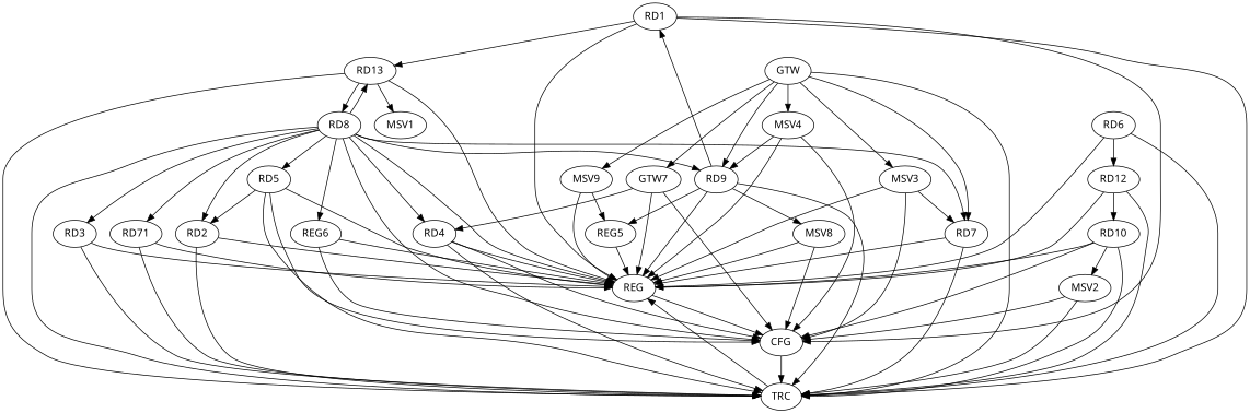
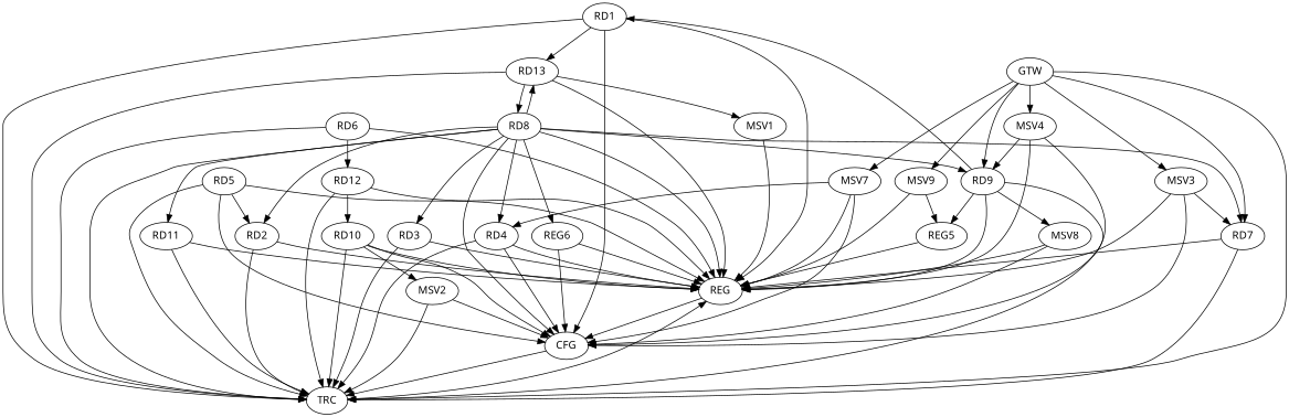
  strict digraph {
    fontname="Noto Sans"
    node [fontname="Noto Sans"]
    edge [fontname="Noto Sans"]
    n1 [label=RD1]
    n2 [label=RD13]
    n3 [label=REG]
    n4 [label=CFG]
    n5 [label=TRC]
    n6 [label=RD8]
    n7 [label=MSV1]
    n8 [label=RD2]
    n9 [label=RD3]
    n10 [label=RD4]
    n11 [label=RD5]
    n12 [label=RD6]
    n13 [label=RD12]
    n14 [label=RD10]
    n15 [label=RD7]
    n16 [label=RD9]
-   n17 [label=RD71]
+   n17 [label=RD11]
    n18 [label=REG6]
    n19 [label=REG5]
    n20 [label=MSV8]
    n21 [label=MSV2]
    n22 [label=GTW]
    n23 [label=MSV3]
    n24 [label=MSV4]
-   n25 [label=GTW7]
+   n25 [label=MSV7]
    n26 [label=MSV9]
    n1 -> n2
    n1 -> n3
    n1 -> n4
    n1 -> n5
    n2 -> n3
    n2 -> n5
    n2 -> n6
    n2 -> n7
    n3 -> n4
    n4 -> n5
    n5 -> n3
    n6 -> n2
    n6 -> n3
    n6 -> n4
    n6 -> n5
    n6 -> n8
    n6 -> n9
    n6 -> n10
-   n6 -> n11
    n6 -> n15
    n6 -> n16
    n6 -> n17
    n6 -> n18
+   n7 -> n3
    n8 -> n3
    n8 -> n5
    n9 -> n3
    n9 -> n5
    n10 -> n3
    n10 -> n4
    n10 -> n5
    n11 -> n3
    n11 -> n4
    n11 -> n5
    n11 -> n8
    n12 -> n3
    n12 -> n5
    n12 -> n13
    n13 -> n3
    n13 -> n5
    n13 -> n14
    n14 -> n3
    n14 -> n4
    n14 -> n5
    n14 -> n21
    n15 -> n3
    n15 -> n5
    n16 -> n1
    n16 -> n3
    n16 -> n5
    n16 -> n19
    n16 -> n20
    n17 -> n3
    n17 -> n5
    n18 -> n3
    n18 -> n4
    n19 -> n3
    n20 -> n3
    n20 -> n4
    n21 -> n4
    n21 -> n5
    n22 -> n5
    n22 -> n15
    n22 -> n16
    n22 -> n23
    n22 -> n24
    n22 -> n25
    n22 -> n26
    n23 -> n3
    n23 -> n4
    n23 -> n15
    n24 -> n3
    n24 -> n4
    n24 -> n16
    n25 -> n3
    n25 -> n4
    n25 -> n10
    n26 -> n3
    n26 -> n19
  }
